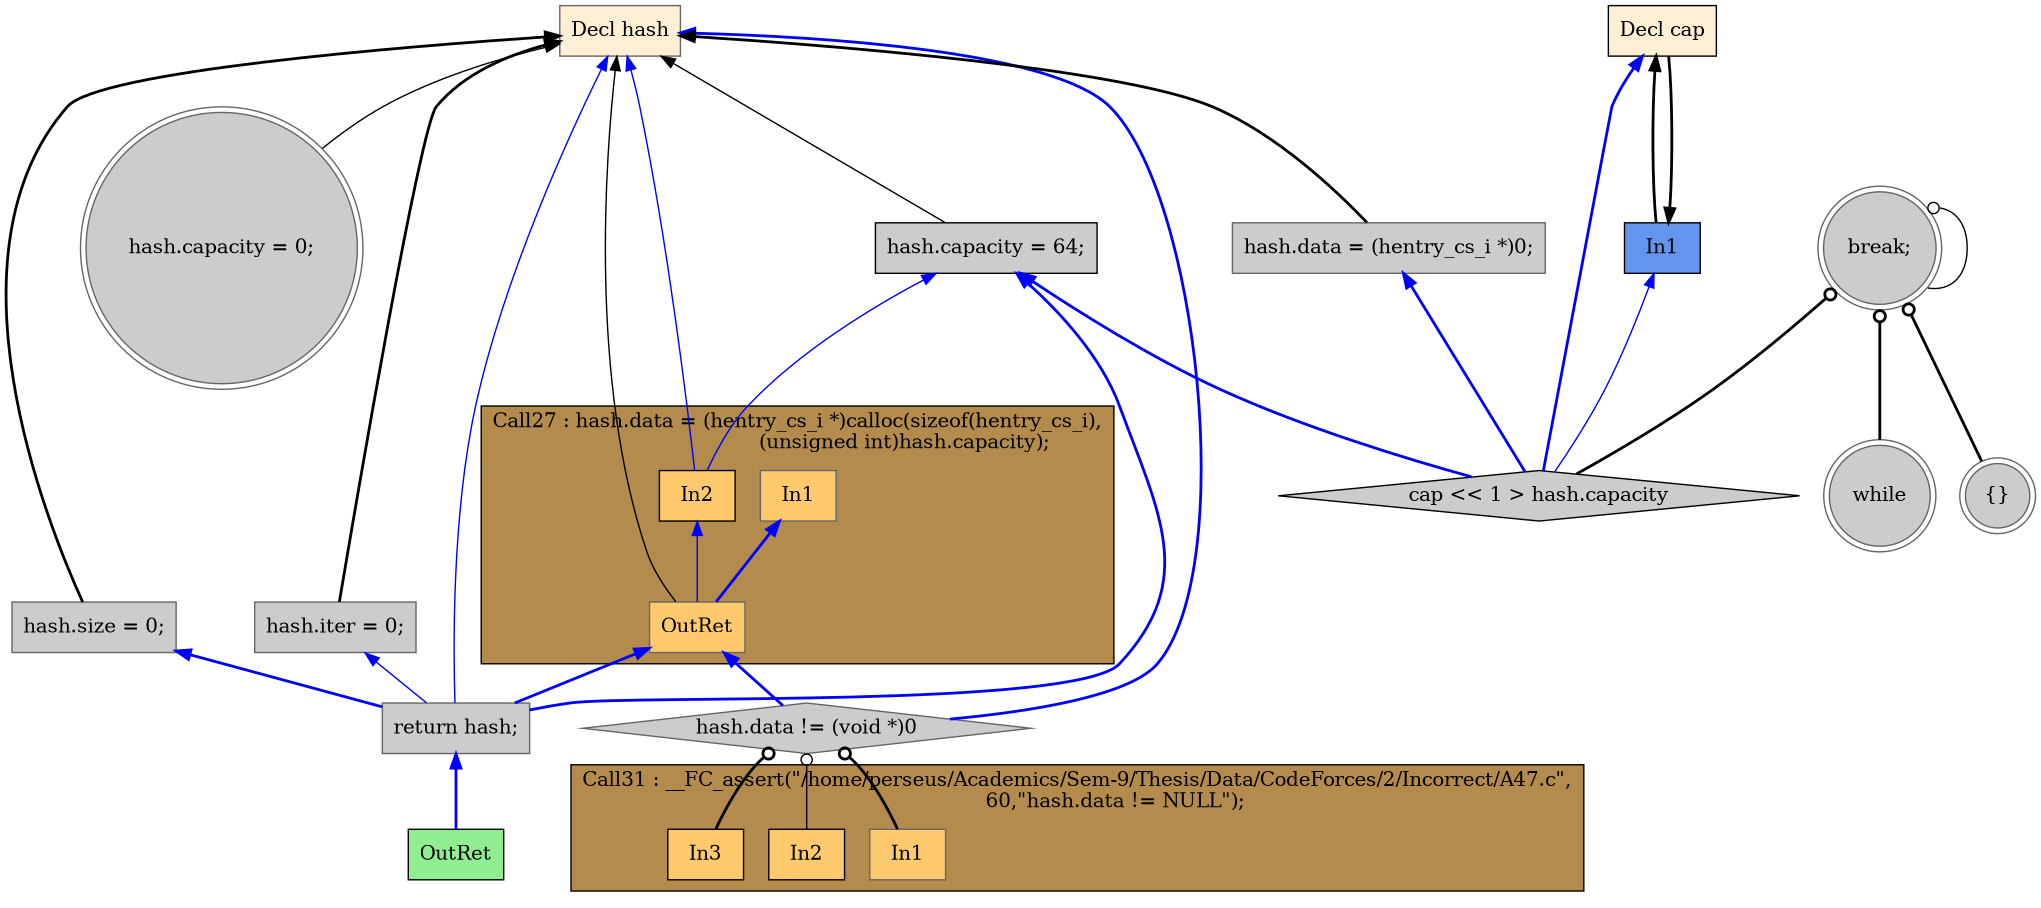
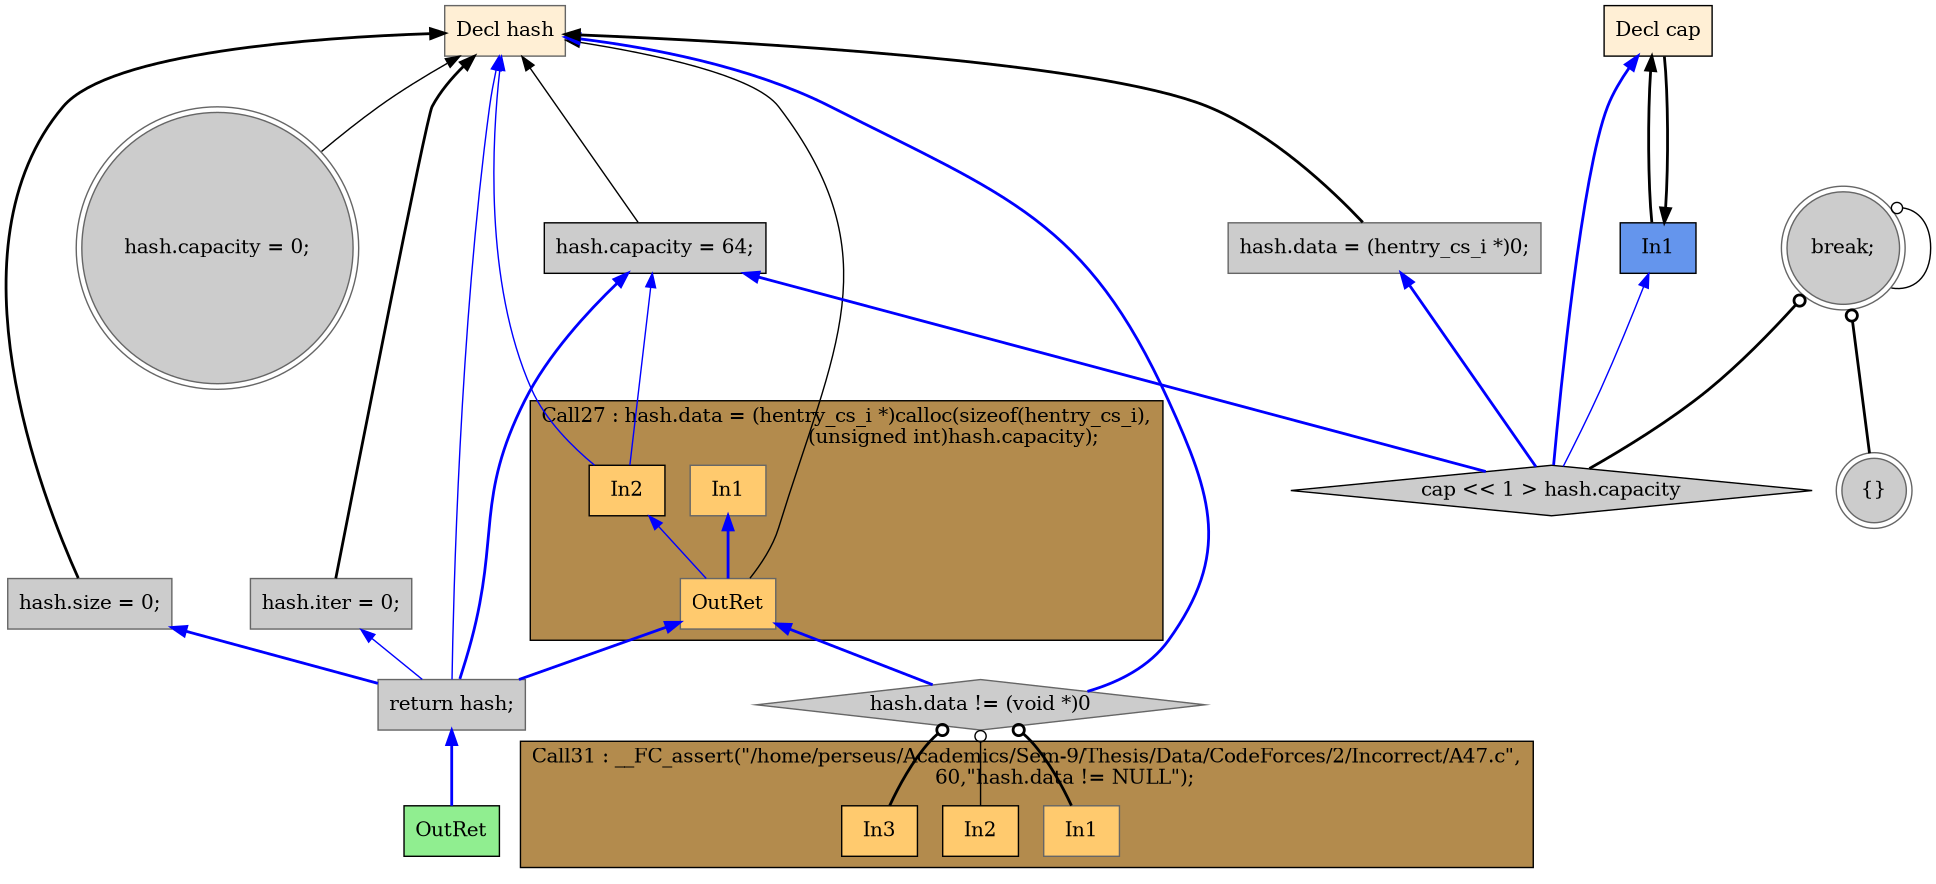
  digraph {
    rankdir=TB
    node [color=gray40 fillcolor="#CCCCCC" shape=box style=filled]
    edge [color="#0000FF" dir=back style=bold]
    n1 [fillcolor="#FFCA6E" label=In1]
    n2 [color=black fillcolor="#FFCA6E" label=In2]
    n3 [fillcolor="#FFCA6E" label=OutRet]
    n4 [fillcolor="#FFCA6E" label=In1]
    n5 [color=black fillcolor="#FFCA6E" label=In2]
    n6 [color=black fillcolor="#FFCA6E" label=In3]
    n7 [label="return hash;"]
    n8 [label="hash.data != (void *)0" shape=diamond]
    n9 [color=black fillcolor="#90EE90" label=OutRet]
    n10 [color=black fillcolor="#FFEFD5" label="Decl cap"]
    n11 [color=black fillcolor="#6495ED" label=In1]
    n12 [color=black label="cap << 1 > hash.capacity" shape=diamond]
    n13 [fillcolor="#FFEFD5" label="Decl hash"]
    n14 [label="hash.data = (hentry_cs_i *)0;"]
    n15 [label="hash.size = 0;"]
    n16 [label="hash.capacity = 0;" shape=doublecircle]
    n17 [label="hash.iter = 0;"]
    n18 [color=black label="hash.capacity = 64;"]
-   n19 [label=while shape=doublecircle]
    n20 [label="{}" shape=doublecircle]
    n21 [label="break;" shape=doublecircle]
    subgraph cluster_1 {
      fillcolor="#B38B4D"
      label="Call27 : hash.data = (hentry_cs_i *)calloc(sizeof(hentry_cs_i),\n                                  (unsigned int)hash.capacity);"
      style=filled
      n1
      n2
      n3
    }
    subgraph cluster_2 {
      fillcolor="#B38B4D"
      label="Call31 : __FC_assert(\"/home/perseus/Academics/Sem-9/Thesis/Data/CodeForces/2/Incorrect/A47.c\",\n            60,\"hash.data != NULL\");"
      style=filled
      n4
      n5
      n6
    }
    n1 -> n3
    n2 -> n3 [style=solid]
    n3 -> n7
    n3 -> n8
    n7 -> n9
    n8 -> n4 [arrowtail=odot color="#000000"]
    n8 -> n5 [arrowtail=odot color="#000000" style=solid]
    n8 -> n6 [arrowtail=odot color="#000000"]
    n10 -> n11 [color="#000000"]
    n10 -> n12
    n11 -> n10 [color="#000000"]
    n11 -> n12 [style=solid]
    n13 -> n2 [style=solid]
    n13 -> n3 [color="#000000" style=solid]
    n13 -> n7 [style=solid]
    n13 -> n8
    n13 -> n14 [color="#000000"]
    n13 -> n15 [color="#000000"]
    n13 -> n16 [color="#000000" style=solid]
    n13 -> n17 [color="#000000"]
    n13 -> n18 [color="#000000" style=solid]
    n14 -> n12
    n15 -> n7
    n17 -> n7 [style=solid]
    n18 -> n2 [style=solid]
    n18 -> n7
    n18 -> n12
    n21 -> n12 [arrowtail=odot color="#000000"]
-   n21 -> n19 [arrowtail=odot color="#000000"]
    n21 -> n20 [arrowtail=odot color="#000000"]
    n21 -> n21 [arrowtail=odot color="#000000" style=solid]
  }
